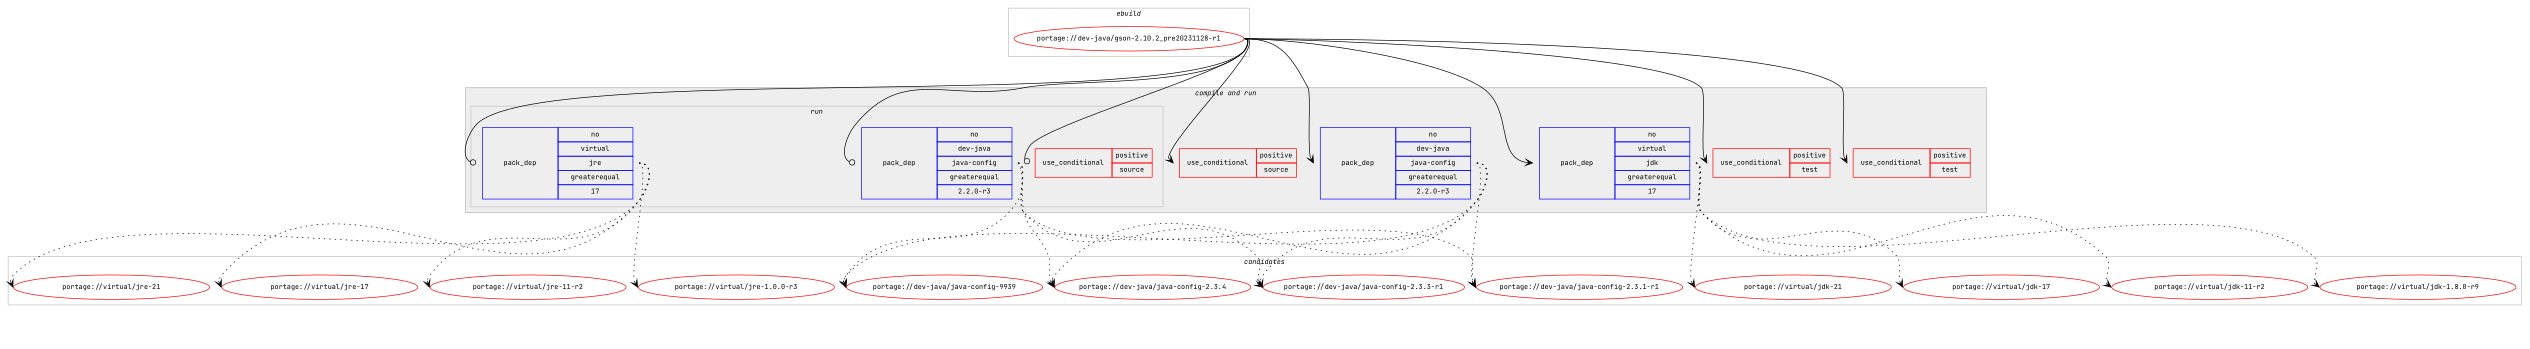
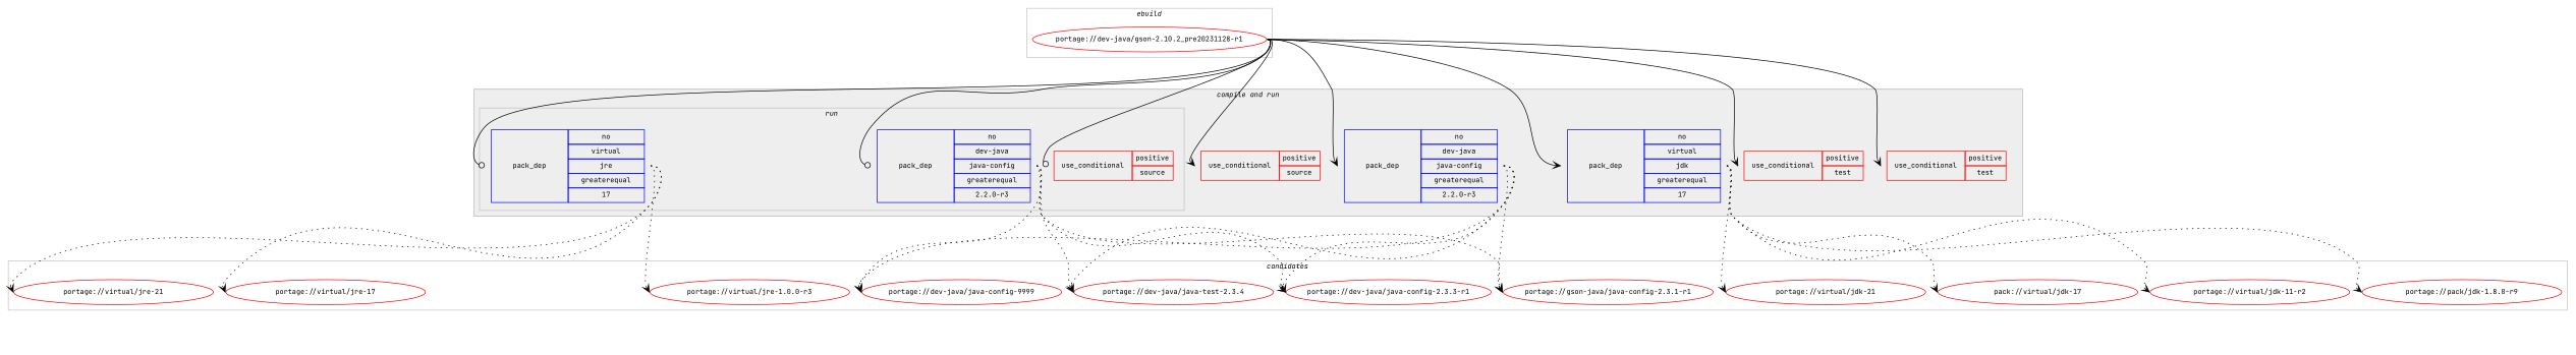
  digraph {
    compound=true
    concentrate=true
    fontname="JetBrains Mono"
    fontsize=10
    newrank=true
    rankdir=TB
    ranksep=1.5
    node [color=red fontname="JetBrains Mono" fontsize=10]
    edge [arrowhead=vee fontname="JetBrains Mono" headport=w style=dotted tailport=e weight=100]
    n1 [label="portage://dev-java/gson-2.10.2_pre20231128-r1" width=4]
    n2 [label=<<TABLE BORDER="0" CELLBORDER="1" CELLSPACING="0" CELLPADDING="4"><TR><TD ROWSPAN="3" CELLPADDING="10">use_conditional</TD></TR><TR><TD>positive</TD></TR><TR><TD>source</TD></TR></TABLE>> shape=none]
    n3 [label=<<TABLE BORDER="0" CELLBORDER="1" CELLSPACING="0" CELLPADDING="4"><TR><TD ROWSPAN="3" CELLPADDING="10">use_conditional</TD></TR><TR><TD>positive</TD></TR><TR><TD>test</TD></TR></TABLE>> shape=none]
    n4 [label=<<TABLE BORDER="0" CELLBORDER="1" CELLSPACING="0" CELLPADDING="4"><TR><TD ROWSPAN="3" CELLPADDING="10">use_conditional</TD></TR><TR><TD>positive</TD></TR><TR><TD>test</TD></TR></TABLE>> shape=none]
    n5 [color=blue label=<<TABLE BORDER="0" CELLBORDER="1" CELLSPACING="0" CELLPADDING="4" WIDTH="220"><TR><TD ROWSPAN="6" CELLPADDING="30">pack_dep</TD></TR><TR><TD WIDTH="110">no</TD></TR><TR><TD>dev-java</TD></TR><TR><TD>java-config</TD></TR><TR><TD>greaterequal</TD></TR><TR><TD>2.2.0-r3</TD></TR></TABLE>> shape=none]
    n6 [color=blue label=<<TABLE BORDER="0" CELLBORDER="1" CELLSPACING="0" CELLPADDING="4" WIDTH="220"><TR><TD ROWSPAN="6" CELLPADDING="30">pack_dep</TD></TR><TR><TD WIDTH="110">no</TD></TR><TR><TD>virtual</TD></TR><TR><TD>jdk</TD></TR><TR><TD>greaterequal</TD></TR><TR><TD>17</TD></TR></TABLE>> shape=none]
    n7 [label=<<TABLE BORDER="0" CELLBORDER="1" CELLSPACING="0" CELLPADDING="4"><TR><TD ROWSPAN="3" CELLPADDING="10">use_conditional</TD></TR><TR><TD>positive</TD></TR><TR><TD>source</TD></TR></TABLE>> shape=none]
    n8 [color=blue label=<<TABLE BORDER="0" CELLBORDER="1" CELLSPACING="0" CELLPADDING="4" WIDTH="220"><TR><TD ROWSPAN="6" CELLPADDING="30">pack_dep</TD></TR><TR><TD WIDTH="110">no</TD></TR><TR><TD>dev-java</TD></TR><TR><TD>java-config</TD></TR><TR><TD>greaterequal</TD></TR><TR><TD>2.2.0-r3</TD></TR></TABLE>> shape=none]
    n9 [color=blue label=<<TABLE BORDER="0" CELLBORDER="1" CELLSPACING="0" CELLPADDING="4" WIDTH="220"><TR><TD ROWSPAN="6" CELLPADDING="30">pack_dep</TD></TR><TR><TD WIDTH="110">no</TD></TR><TR><TD>virtual</TD></TR><TR><TD>jre</TD></TR><TR><TD>greaterequal</TD></TR><TR><TD>17</TD></TR></TABLE>> shape=none]
-   n10 [label="portage://dev-java/java-config-2.3.1-r1" width=4]
+   n10 [label="portage://gson-java/java-config-2.3.1-r1" width=4]
    n11 [label="portage://dev-java/java-config-2.3.3-r1" width=4]
-   n12 [label="portage://dev-java/java-config-2.3.4" width=4]
-   n13 [label="portage://dev-java/java-config-9939" width=4]
-   n14 [label="portage://virtual/jdk-1.8.0-r9" width=4]
+   n12 [label="portage://dev-java/java-test-2.3.4" width=4]
+   n13 [label="portage://dev-java/java-config-9999" width=4]
+   n14 [label="portage://pack/jdk-1.8.0-r9" width=4]
    n15 [label="portage://virtual/jdk-11-r2" width=4]
-   n16 [label="portage://virtual/jdk-17" width=4]
+   n16 [label="pack://virtual/jdk-17" width=4]
    n17 [label="portage://virtual/jdk-21" width=4]
    n18 [label="portage://virtual/jre-1.0.0-r3" width=4]
-   n19 [label="portage://virtual/jre-11-r2" width=4]
    n20 [label="portage://virtual/jre-17" width=4]
    n21 [label="portage://virtual/jre-21" width=4]
    subgraph cluster_1 {
      color=gray
      label=<<i>ebuild</i>>
      rank=same
      n1
    }
    subgraph cluster_2 {
      color=gray
      label=<<i>dependencies</i>>
      subgraph cluster_3 {
        color=gray
        fillcolor="#eeeeee"
        label=<<i>compile</i>>
        style=filled
        subgraph sub_4 {
          color=gray
          fillcolor="#eeeeee"
          label=<<i>compile</i>>
          style=filled
          n2
        }
        subgraph sub_5 {
          color=gray
          fillcolor="#eeeeee"
          label=<<i>compile</i>>
          style=filled
          n3
        }
        subgraph sub_6 {
          color=gray
          fillcolor="#eeeeee"
          label=<<i>compile</i>>
          style=filled
          n4
        }
        subgraph sub_7 {
          color=gray
          fillcolor="#eeeeee"
          label=<<i>compile</i>>
          style=filled
          n5
        }
        subgraph sub_8 {
          color=gray
          fillcolor="#eeeeee"
          label=<<i>compile</i>>
          style=filled
          n6
        }
      }
      subgraph cluster_9 {
        color=gray
        fillcolor="#eeeeee"
        label=<<i>compile and run</i>>
        style=filled
      }
      subgraph cluster_10 {
        color=gray
        fillcolor="#eeeeee"
        label=<<i>run</i>>
        style=filled
        subgraph sub_11 {
          color=gray
          fillcolor="#eeeeee"
          label=<<i>run</i>>
          style=filled
          n7
        }
        subgraph sub_12 {
          color=gray
          fillcolor="#eeeeee"
          label=<<i>run</i>>
          style=filled
          n8
        }
        subgraph sub_13 {
          color=gray
          fillcolor="#eeeeee"
          label=<<i>run</i>>
          style=filled
          n9
        }
      }
    }
    subgraph cluster_14 {
      color=gray
      label=<<i>candidates</i>>
      rank=same
      subgraph sub_15 {
        color=black
        label=<<i>candidates</i>>
        nodesep=1
        rank=same
        n10
        n11
        n12
        n13
      }
      subgraph sub_16 {
        color=black
        label=<<i>candidates</i>>
        nodesep=1
        rank=same
        n14
        n15
        n16
        n17
      }
      subgraph sub_17 {
        color=black
        label=<<i>candidates</i>>
        nodesep=1
        rank=same
        n10
        n11
        n12
        n13
      }
      subgraph sub_18 {
        color=black
        label=<<i>candidates</i>>
        nodesep=1
        rank=same
        n18
-       n19
        n20
        n21
      }
    }
    n1 -> n2 [style=solid weight=20]
    n1 -> n3 [style=solid weight=20]
    n1 -> n4 [style=solid weight=20]
    n1 -> n5 [style=solid weight=20]
    n1 -> n6 [style=solid weight=20]
    n1 -> n7 [arrowhead=odot style=solid weight=20]
    n1 -> n8 [arrowhead=odot style=solid weight=20]
    n1 -> n9 [arrowhead=odot style=solid weight=20]
    n5 -> n10
    n5 -> n11
    n5 -> n12
    n5 -> n13
    n6 -> n14
    n6 -> n15
    n6 -> n16
    n6 -> n17
    n8 -> n10
    n8 -> n11
    n8 -> n12
    n8 -> n13
    n9 -> n18
-   n9 -> n19
    n9 -> n20
    n9 -> n21
  }
